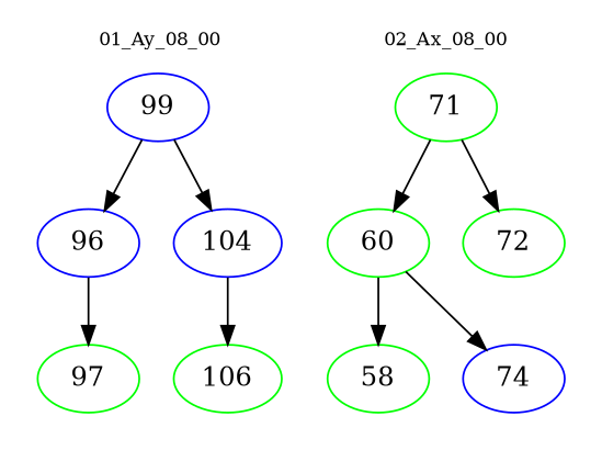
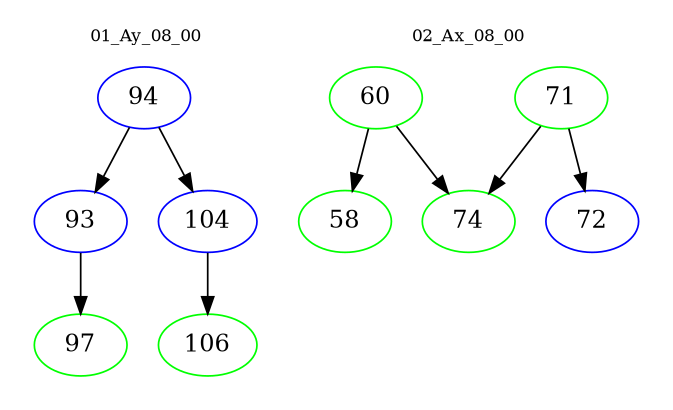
  digraph {
    node [color=green]
    edge [color=black]
-   n1 [color=blue label=99]
-   n2 [color=blue label=96]
+   n1 [color=blue label=94]
+   n2 [color=blue label=93]
    n3 [color=blue label=104]
    n4 [label=97]
    n5 [label=106]
    n6 [label=71]
    n7 [label=60]
-   n8 [label=72]
+   n8 [color=blue label=72]
    n9 [label=58]
-   n10 [color=blue label=74]
+   n10 [label=74]
    subgraph cluster_1 {
      color=white
      fontsize=10
      label="01_Ay_08_00"
      n1
      n2
      n3
      n4
      n5
    }
    subgraph cluster_2 {
      color=white
      fontsize=10
      label="02_Ax_08_00"
      n6
      n7
      n8
      n9
      n10
    }
    n1 -> n2
    n1 -> n3
    n2 -> n4
    n3 -> n5
-   n6 -> n7
+   n6 -> n10
    n6 -> n8
    n7 -> n9
    n7 -> n10
  }
